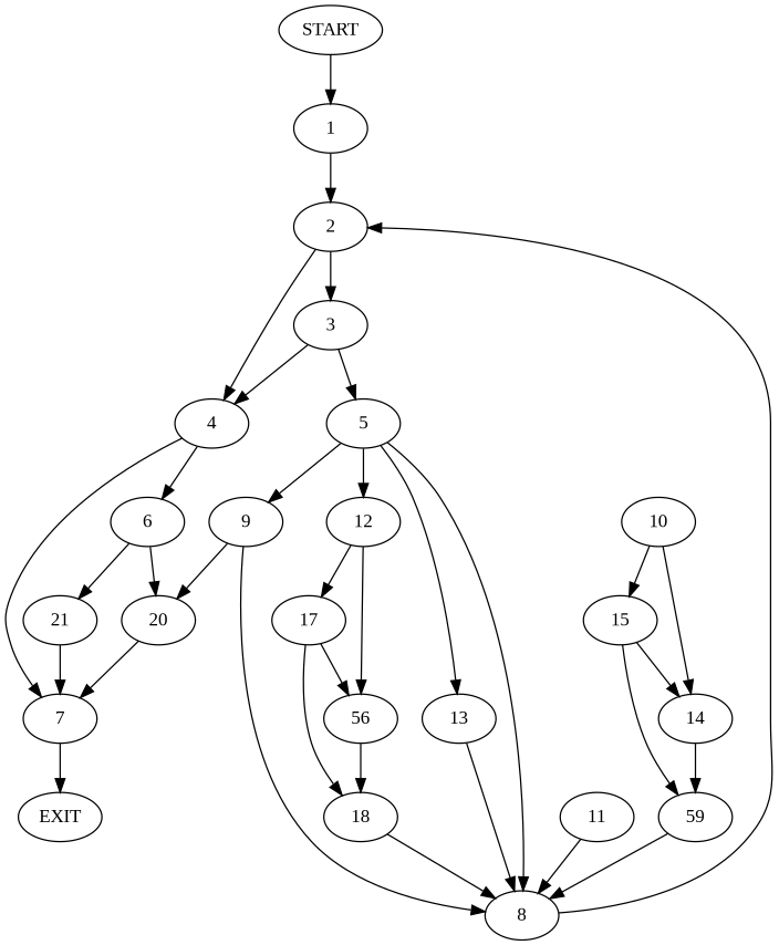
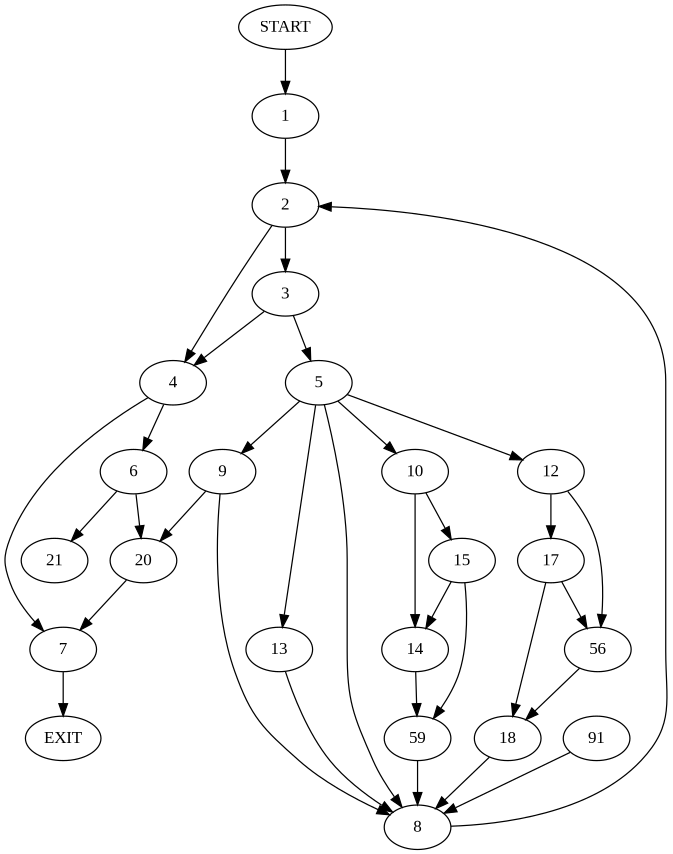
  digraph {
    fontname="Liberation Serif"
    node [fontname="Liberation Serif"]
    edge [fontname="Liberation Serif"]
    n1 [label=START]
    1
    2
    n4 [label=EXIT]
    3
    4
    5
    6
    7
    8
    9
    10
    12
    13
    20
    21
    14
    15
-   11
+   11 [label=91]
    n20 [label=56]
    17
    n22 [label=59]
    18
    n1 -> 1
    1 -> 2
    2 -> 3
    2 -> 4
    3 -> 4
    3 -> 5
    4 -> 6
    4 -> 7
    5 -> 8
    5 -> 9
+   5 -> 10
    5 -> 12
    5 -> 13
    6 -> 20
    6 -> 21
    7 -> n4
    8 -> 2
    9 -> 8
    9 -> 20
    10 -> 14
    10 -> 15
    12 -> n20
    12 -> 17
    13 -> 8
    20 -> 7
-   21 -> 7
    14 -> n22
    15 -> 14
    15 -> n22
    11 -> 8
    n20 -> 18
    17 -> n20
    17 -> 18
    n22 -> 8
    18 -> 8
  }
